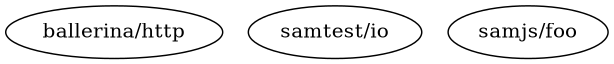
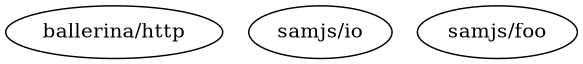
  digraph {
    "ballerina/http"
-   "samtest/io"
+   "samtest/io" [label="samjs/io"]
    "samjs/foo" [scope=testOnly]
  }
